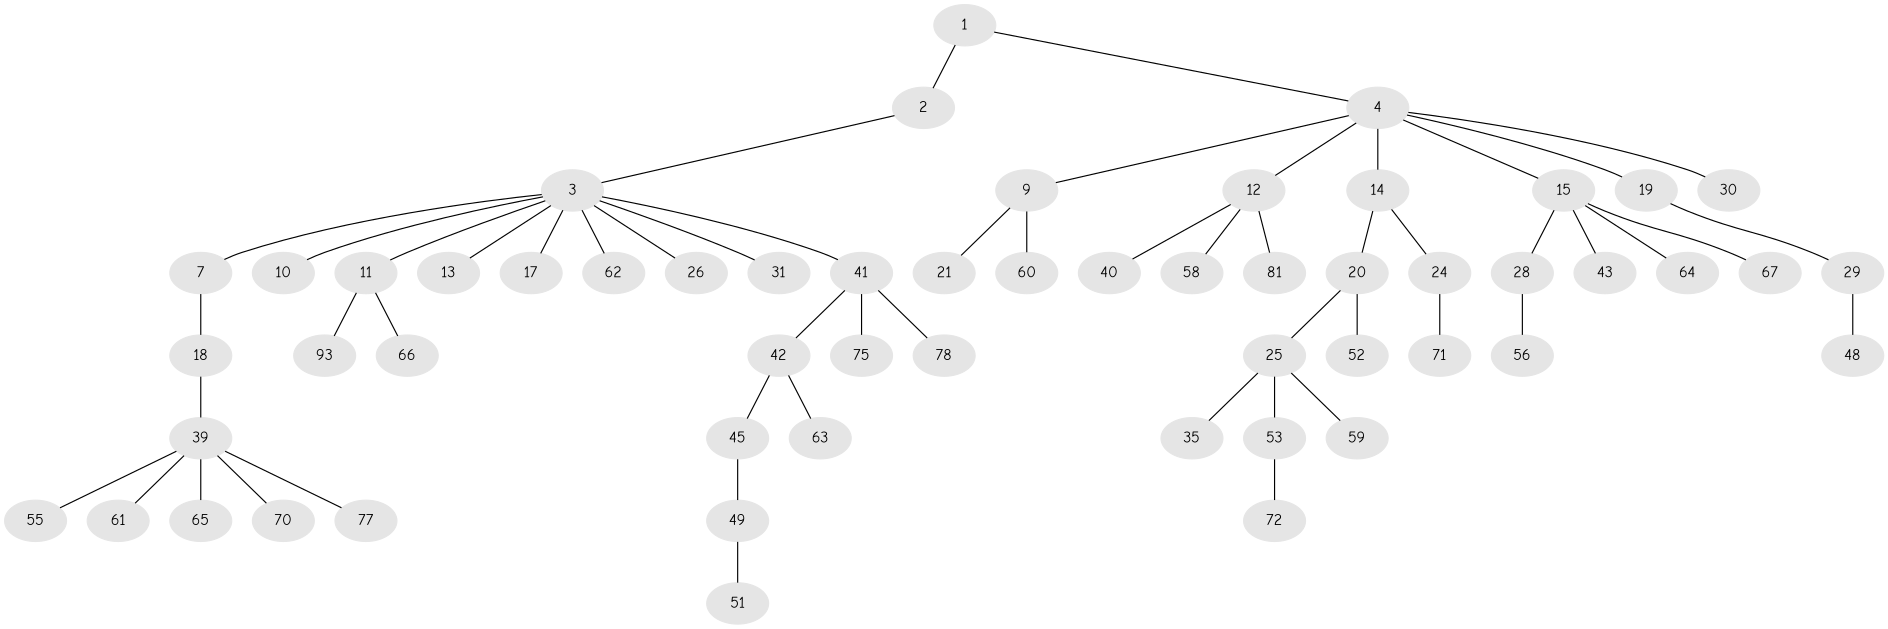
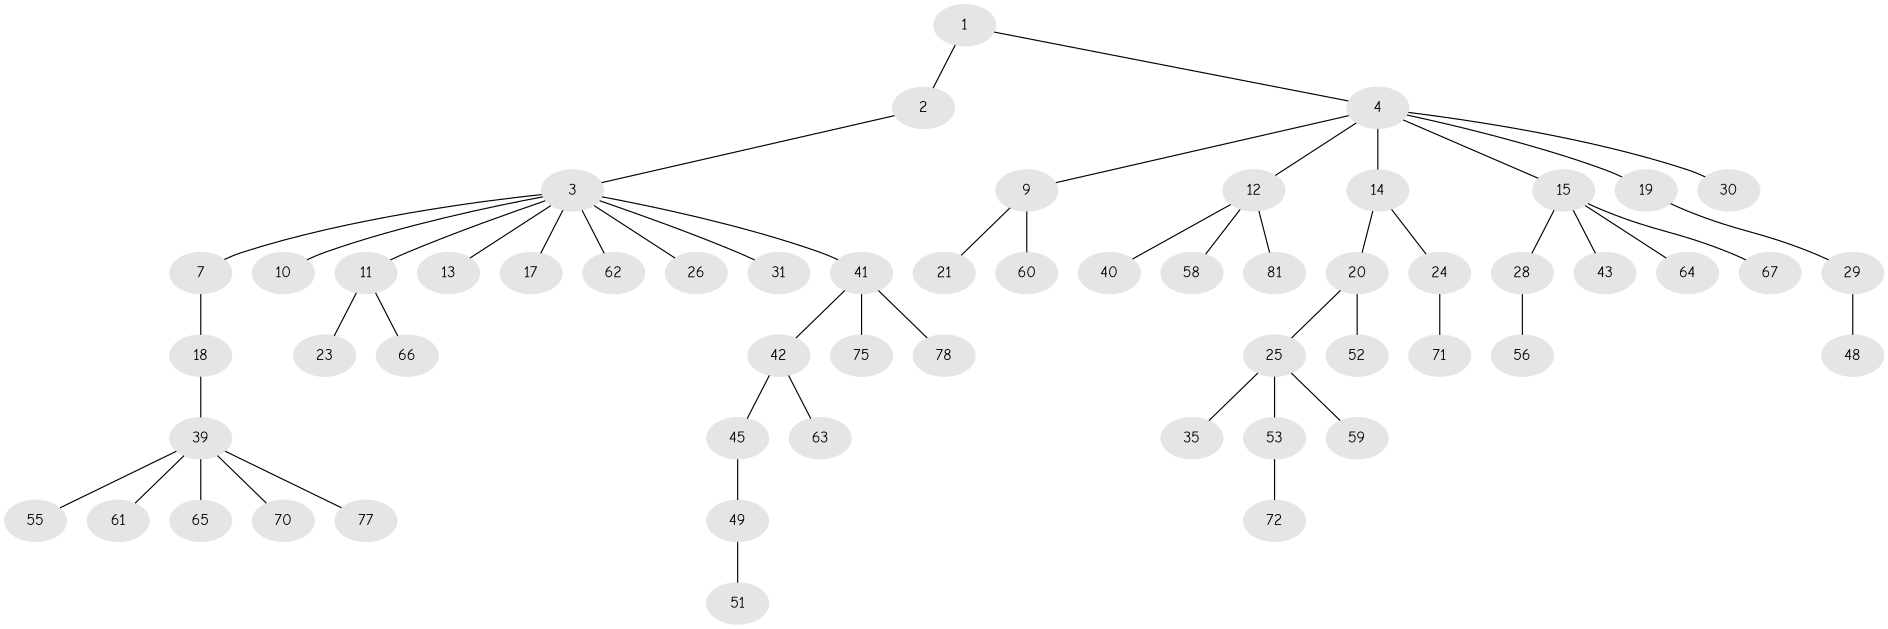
  graph {
    fontname="Comic Neue"
    node [color=gray90 fontname="Comic Neue" style=filled]
    edge [fontname="Comic Neue"]
    2 [super="+6"]
    3 [super="+5"]
    1
    4 [super="+8"]
    9
    12 [super="+79"]
    14 [super="+69"]
    15 [super="+27"]
    19 [super="+36"]
    30 [super="+47"]
    7 [super="+16"]
    10 [super="+80"]
    11 [super="+54"]
    13
    17 [super="+37"]
    n16 [label=62]
    26
    31 [super="+50"]
    41 [super="+74"]
    18 [super="+32"]
-   23 [super="+46" label=93]
+   23 [super="+46"]
    66
    42 [super="+68"]
    75
    78
    21 [super="+62"]
    60
    40
    58
    81
    20
    24
    28 [super="+33"]
    43
    64
    67
    29 [super="+38"]
    25 [super="+34"]
    52
    39 [super="+44"]
    71
    56
    55
    61
    65
    70
    77
    48
    35 [super="+57"]
    53 [super="+73"]
    59
    72
    45
    63
    49 [super="+76"]
    51
    2 -- 3
    3 -- 7
    3 -- 10
    3 -- 11
    3 -- 13
    3 -- 17
    3 -- n16
    3 -- 26
    3 -- 31
    3 -- 41
    1 -- 2
    1 -- 4
    4 -- 9
    4 -- 12
    4 -- 14
    4 -- 15
    4 -- 19
    4 -- 30
    9 -- 21
    9 -- 60
    12 -- 40
    12 -- 58
    12 -- 81
    14 -- 20
    14 -- 24
    15 -- 28
    15 -- 43
    15 -- 64
    15 -- 67
    19 -- 29
    7 -- 18
    11 -- 23
    11 -- 66
    41 -- 42
    41 -- 75
    41 -- 78
    18 -- 39
    42 -- 45
    42 -- 63
    20 -- 25
    20 -- 52
    24 -- 71
    28 -- 56
    29 -- 48
    25 -- 35
    25 -- 53
    25 -- 59
    39 -- 55
    39 -- 61
    39 -- 65
    39 -- 70
    39 -- 77
    53 -- 72
    45 -- 49
    49 -- 51
  }
